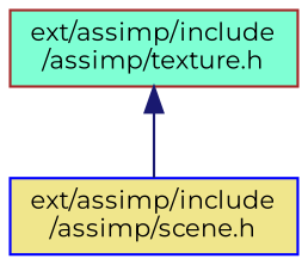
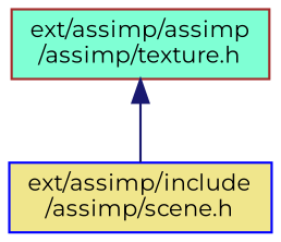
  digraph {
    fontname=Montserrat
    node [fontname=Montserrat fontsize=10 shape=box style=filled]
-   n1 [color=brown fillcolor=aquamarine fontcolor=black height=0.2 label="ext/assimp/include\l/assimp/texture.h" width=0.4]
+   n1 [color=brown fillcolor=aquamarine fontcolor=black height=0.2 label="ext/assimp/assimp\l/assimp/texture.h" width=0.4]
    n2 [color=blue fillcolor=khaki height=0.2 label="ext/assimp/include\l/assimp/scene.h" width=0.4]
    n1 -> n2 [color=midnightblue dir=back fontname=Montserrat fontsize=10 labelfontname=Helvetica labelfontsize=10 style=solid]
  }
